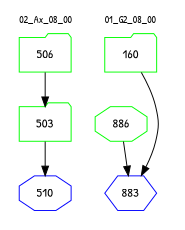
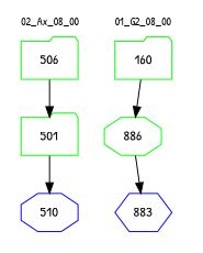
  digraph {
    fontname="Patrick Hand"
    node [color=green fontname="Patrick Hand" shape=folder]
    edge [color=black fontname="Patrick Hand"]
    n1 [label=506]
-   n2 [label=503]
+   n2 [label=501]
    n3 [color=blue label=510 shape=octagon]
    n4 [label=160]
    n5 [label=886 shape=octagon]
    n6 [color=blue label=883 shape=hexagon]
    subgraph cluster_1 {
      color=white
      fontsize=10
      label="02_Ax_08_00"
      n1
      n2
      n3
    }
    subgraph cluster_2 {
      color=white
      fontsize=10
      label="01_G2_08_00"
      n4
      n5
      n6
    }
    n1 -> n2
    n2 -> n3
-   n4 -> n6
+   n4 -> n5
    n5 -> n6
  }
